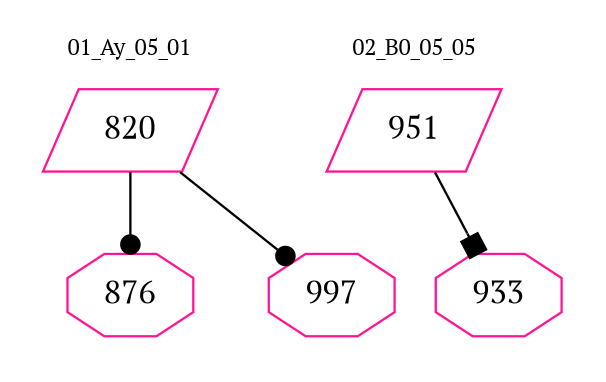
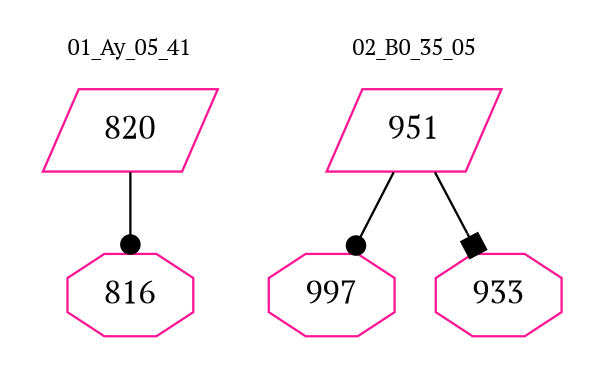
  digraph {
    fontname="PT Serif"
    node [color=deeppink fontname="PT Serif" shape=octagon]
    edge [arrowhead=dot color=black fontname="PT Serif"]
    n1 [label=820 shape=parallelogram]
-   n2 [label=876]
+   n2 [label=816]
    n3 [label=951 shape=parallelogram]
    n4 [label=933]
    n5 [label=997]
    subgraph cluster_1 {
      color=white
      fontsize=10
-     label="01_Ay_05_01"
+     label="01_Ay_05_41"
      n1
      n2
    }
    subgraph cluster_2 {
      color=white
      fontsize=10
-     label="02_B0_05_05"
+     label="02_B0_35_05"
      n3
      n4
      n5
    }
    n1 -> n2
    n3 -> n4 [arrowhead=box]
-   n1 -> n5
+   n3 -> n5
  }
